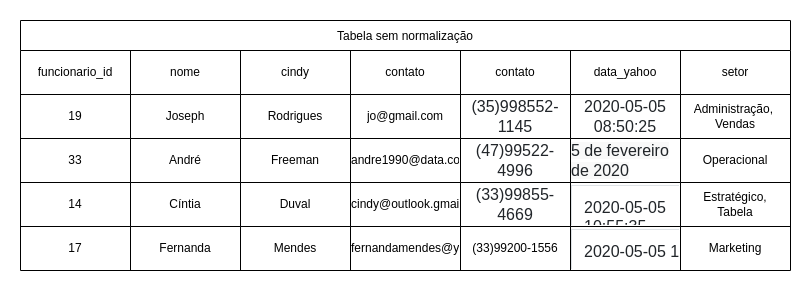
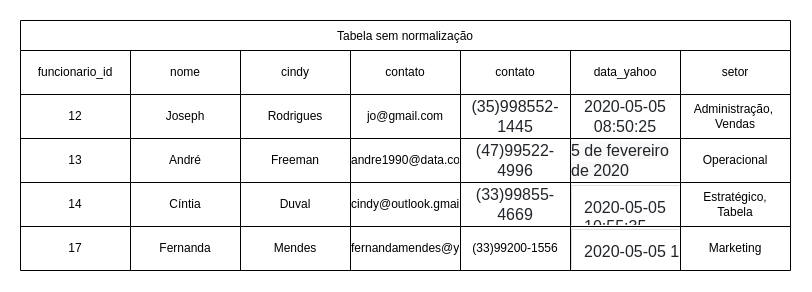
  <mxCell id="0" />
  <mxCell id="1" parent="0" />
  <mxCell id="2" value="Tabela sem normalização" style="shape=table;startSize=30;container=1;collapsible=0;childLayout=tableLayout;" vertex="1" parent="1"><mxGeometry x="20" y="20" width="770" height="250" as="geometry" /></mxCell>
  <mxCell id="3" value="" style="shape=tableRow;horizontal=0;startSize=0;swimlaneHead=0;swimlaneBody=0;top=0;left=0;bottom=0;right=0;collapsible=0;dropTarget=0;fillColor=none;points=[[0,0.5],[1,0.5]];portConstraint=eastwest;" vertex="1" parent="2"><mxGeometry y="30" width="770" height="44" as="geometry" /></mxCell>
  <mxCell id="4" value="funcionario_id" style="shape=partialRectangle;html=1;whiteSpace=wrap;connectable=0;overflow=hidden;fillColor=none;top=0;left=0;bottom=0;right=0;pointerEvents=1;" vertex="1" parent="3"><mxGeometry width="110" height="44" as="geometry"><mxRectangle width="110" height="44" as="alternateBounds" /></mxGeometry></mxCell>
  <mxCell id="5" value="nome" style="shape=partialRectangle;html=1;whiteSpace=wrap;connectable=0;overflow=hidden;fillColor=none;top=0;left=0;bottom=0;right=0;pointerEvents=1;" vertex="1" parent="3"><mxGeometry x="110" width="110" height="44" as="geometry"><mxRectangle width="110" height="44" as="alternateBounds" /></mxGeometry></mxCell>
  <mxCell id="6" value="cindy" style="shape=partialRectangle;html=1;whiteSpace=wrap;connectable=0;overflow=hidden;fillColor=none;top=0;left=0;bottom=0;right=0;pointerEvents=1;" vertex="1" parent="3"><mxGeometry x="220" width="110" height="44" as="geometry"><mxRectangle width="110" height="44" as="alternateBounds" /></mxGeometry></mxCell>
  <mxCell id="7" value="contato" style="shape=partialRectangle;html=1;whiteSpace=wrap;connectable=0;overflow=hidden;fillColor=none;top=0;left=0;bottom=0;right=0;pointerEvents=1;" vertex="1" parent="3"><mxGeometry x="330" width="110" height="44" as="geometry"><mxRectangle width="110" height="44" as="alternateBounds" /></mxGeometry></mxCell>
  <mxCell id="8" value="contato" style="shape=partialRectangle;html=1;whiteSpace=wrap;connectable=0;overflow=hidden;fillColor=none;top=0;left=0;bottom=0;right=0;pointerEvents=1;" vertex="1" parent="3"><mxGeometry x="440" width="110" height="44" as="geometry"><mxRectangle width="110" height="44" as="alternateBounds" /></mxGeometry></mxCell>
  <mxCell id="9" value="data_yahoo" style="shape=partialRectangle;html=1;whiteSpace=wrap;connectable=0;overflow=hidden;fillColor=none;top=0;left=0;bottom=0;right=0;pointerEvents=1;" vertex="1" parent="3"><mxGeometry x="550" width="110" height="44" as="geometry"><mxRectangle width="110" height="44" as="alternateBounds" /></mxGeometry></mxCell>
  <mxCell id="10" value="setor" style="shape=partialRectangle;html=1;whiteSpace=wrap;connectable=0;overflow=hidden;fillColor=none;top=0;left=0;bottom=0;right=0;pointerEvents=1;" vertex="1" parent="3"><mxGeometry x="660" width="110" height="44" as="geometry"><mxRectangle width="110" height="44" as="alternateBounds" /></mxGeometry></mxCell>
  <mxCell id="11" value="" style="shape=tableRow;horizontal=0;startSize=0;swimlaneHead=0;swimlaneBody=0;top=0;left=0;bottom=0;right=0;collapsible=0;dropTarget=0;fillColor=none;points=[[0,0.5],[1,0.5]];portConstraint=eastwest;" vertex="1" parent="2"><mxGeometry y="74" width="770" height="44" as="geometry" /></mxCell>
- <mxCell id="12" value="19" style="shape=partialRectangle;html=1;whiteSpace=wrap;connectable=0;overflow=hidden;fillColor=none;top=0;left=0;bottom=0;right=0;pointerEvents=1;" vertex="1" parent="11"><mxGeometry width="110" height="44" as="geometry"><mxRectangle width="110" height="44" as="alternateBounds" /></mxGeometry></mxCell>
+ <mxCell id="12" value="12" style="shape=partialRectangle;html=1;whiteSpace=wrap;connectable=0;overflow=hidden;fillColor=none;top=0;left=0;bottom=0;right=0;pointerEvents=1;" vertex="1" parent="11"><mxGeometry width="110" height="44" as="geometry"><mxRectangle width="110" height="44" as="alternateBounds" /></mxGeometry></mxCell>
  <mxCell id="13" value="Joseph" style="shape=partialRectangle;html=1;whiteSpace=wrap;connectable=0;overflow=hidden;fillColor=none;top=0;left=0;bottom=0;right=0;pointerEvents=1;" vertex="1" parent="11"><mxGeometry x="110" width="110" height="44" as="geometry"><mxRectangle width="110" height="44" as="alternateBounds" /></mxGeometry></mxCell>
  <mxCell id="14" value="Rodrigues" style="shape=partialRectangle;html=1;whiteSpace=wrap;connectable=0;overflow=hidden;fillColor=none;top=0;left=0;bottom=0;right=0;pointerEvents=1;" vertex="1" parent="11"><mxGeometry x="220" width="110" height="44" as="geometry"><mxRectangle width="110" height="44" as="alternateBounds" /></mxGeometry></mxCell>
  <mxCell id="15" value="jo@gmail.com" style="shape=partialRectangle;html=1;whiteSpace=wrap;connectable=0;overflow=hidden;fillColor=none;top=0;left=0;bottom=0;right=0;pointerEvents=1;" vertex="1" parent="11"><mxGeometry x="330" width="110" height="44" as="geometry"><mxRectangle width="110" height="44" as="alternateBounds" /></mxGeometry></mxCell>
- <mxCell id="16" value="&lt;span style=&quot;color: rgb(33, 37, 41); font-family: Verdana, Arial, &amp;quot;\&amp;quot;Helvetica Neue\&amp;quot;&amp;quot;, Helvetica, &amp;quot;sans-serif&amp;quot;; font-size: 16px; text-align: left; background-color: rgb(255, 255, 255);&quot;&gt;(35)998552-1145&lt;/span&gt;" style="shape=partialRectangle;html=1;whiteSpace=wrap;connectable=0;overflow=hidden;fillColor=none;top=0;left=0;bottom=0;right=0;pointerEvents=1;" vertex="1" parent="11"><mxGeometry x="440" width="110" height="44" as="geometry"><mxRectangle width="110" height="44" as="alternateBounds" /></mxGeometry></mxCell>
+ <mxCell id="16" value="&lt;span style=&quot;color: rgb(33, 37, 41); font-family: Verdana, Arial, &amp;quot;\&amp;quot;Helvetica Neue\&amp;quot;&amp;quot;, Helvetica, &amp;quot;sans-serif&amp;quot;; font-size: 16px; text-align: left; background-color: rgb(255, 255, 255);&quot;&gt;(35)998552-1445&lt;/span&gt;" style="shape=partialRectangle;html=1;whiteSpace=wrap;connectable=0;overflow=hidden;fillColor=none;top=0;left=0;bottom=0;right=0;pointerEvents=1;" vertex="1" parent="11"><mxGeometry x="440" width="110" height="44" as="geometry"><mxRectangle width="110" height="44" as="alternateBounds" /></mxGeometry></mxCell>
  <mxCell id="17" value="&lt;span style=&quot;color: rgb(33, 37, 41); font-family: Verdana, Arial, &amp;quot;\&amp;quot;Helvetica Neue\&amp;quot;&amp;quot;, Helvetica, &amp;quot;sans-serif&amp;quot;; font-size: 16px; text-align: left; background-color: rgb(255, 255, 255);&quot;&gt;2020-05-05 08:50:25&lt;/span&gt;" style="shape=partialRectangle;html=1;whiteSpace=wrap;connectable=0;overflow=hidden;fillColor=none;top=0;left=0;bottom=0;right=0;pointerEvents=1;" vertex="1" parent="11"><mxGeometry x="550" width="110" height="44" as="geometry"><mxRectangle width="110" height="44" as="alternateBounds" /></mxGeometry></mxCell>
  <mxCell id="18" value="Administração,&amp;nbsp;&lt;br&gt;Vendas" style="shape=partialRectangle;html=1;whiteSpace=wrap;connectable=0;overflow=hidden;fillColor=none;top=0;left=0;bottom=0;right=0;pointerEvents=1;" vertex="1" parent="11"><mxGeometry x="660" width="110" height="44" as="geometry"><mxRectangle width="110" height="44" as="alternateBounds" /></mxGeometry></mxCell>
  <mxCell id="19" value="" style="shape=tableRow;horizontal=0;startSize=0;swimlaneHead=0;swimlaneBody=0;top=0;left=0;bottom=0;right=0;collapsible=0;dropTarget=0;fillColor=none;points=[[0,0.5],[1,0.5]];portConstraint=eastwest;" vertex="1" parent="2"><mxGeometry y="118" width="770" height="44" as="geometry" /></mxCell>
- <mxCell id="20" value="33" style="shape=partialRectangle;html=1;whiteSpace=wrap;connectable=0;overflow=hidden;fillColor=none;top=0;left=0;bottom=0;right=0;pointerEvents=1;" vertex="1" parent="19"><mxGeometry width="110" height="44" as="geometry"><mxRectangle width="110" height="44" as="alternateBounds" /></mxGeometry></mxCell>
+ <mxCell id="20" value="13" style="shape=partialRectangle;html=1;whiteSpace=wrap;connectable=0;overflow=hidden;fillColor=none;top=0;left=0;bottom=0;right=0;pointerEvents=1;" vertex="1" parent="19"><mxGeometry width="110" height="44" as="geometry"><mxRectangle width="110" height="44" as="alternateBounds" /></mxGeometry></mxCell>
  <mxCell id="21" value="André" style="shape=partialRectangle;html=1;whiteSpace=wrap;connectable=0;overflow=hidden;fillColor=none;top=0;left=0;bottom=0;right=0;pointerEvents=1;" vertex="1" parent="19"><mxGeometry x="110" width="110" height="44" as="geometry"><mxRectangle width="110" height="44" as="alternateBounds" /></mxGeometry></mxCell>
  <mxCell id="22" value="Freeman" style="shape=partialRectangle;html=1;whiteSpace=wrap;connectable=0;overflow=hidden;fillColor=none;top=0;left=0;bottom=0;right=0;pointerEvents=1;" vertex="1" parent="19"><mxGeometry x="220" width="110" height="44" as="geometry"><mxRectangle width="110" height="44" as="alternateBounds" /></mxGeometry></mxCell>
  <mxCell id="23" value="andre1990@data.com" style="shape=partialRectangle;html=1;whiteSpace=wrap;connectable=0;overflow=hidden;fillColor=none;top=0;left=0;bottom=0;right=0;pointerEvents=1;" vertex="1" parent="19"><mxGeometry x="330" width="110" height="44" as="geometry"><mxRectangle width="110" height="44" as="alternateBounds" /></mxGeometry></mxCell>
  <mxCell id="24" value="&lt;span style=&quot;color: rgb(33, 37, 41); font-family: Verdana, Arial, &amp;quot;\&amp;quot;Helvetica Neue\&amp;quot;&amp;quot;, Helvetica, &amp;quot;sans-serif&amp;quot;; font-size: 16px; text-align: left; background-color: rgb(255, 255, 255);&quot;&gt;(47)99522-4996&lt;/span&gt;" style="shape=partialRectangle;html=1;whiteSpace=wrap;connectable=0;overflow=hidden;fillColor=none;top=0;left=0;bottom=0;right=0;pointerEvents=1;" vertex="1" parent="19"><mxGeometry x="440" width="110" height="44" as="geometry"><mxRectangle width="110" height="44" as="alternateBounds" /></mxGeometry></mxCell>
  <mxCell id="25" value="&lt;div style=&quot;text-align: left;&quot;&gt;&lt;font face=&quot;Verdana, Arial, \Helvetica Neue\, Helvetica, sans-serif&quot; color=&quot;#212529&quot;&gt;&lt;span style=&quot;font-size: 16px; background-color: rgb(249, 249, 249);&quot;&gt;5 de fevereiro de 2020&lt;/span&gt;&lt;/font&gt;&lt;/div&gt;" style="shape=partialRectangle;html=1;whiteSpace=wrap;connectable=0;overflow=hidden;fillColor=none;top=0;left=0;bottom=0;right=0;pointerEvents=1;" vertex="1" parent="19"><mxGeometry x="550" width="110" height="44" as="geometry"><mxRectangle width="110" height="44" as="alternateBounds" /></mxGeometry></mxCell>
  <mxCell id="26" value="Operacional" style="shape=partialRectangle;html=1;whiteSpace=wrap;connectable=0;overflow=hidden;fillColor=none;top=0;left=0;bottom=0;right=0;pointerEvents=1;" vertex="1" parent="19"><mxGeometry x="660" width="110" height="44" as="geometry"><mxRectangle width="110" height="44" as="alternateBounds" /></mxGeometry></mxCell>
  <mxCell id="27" value="" style="shape=tableRow;horizontal=0;startSize=0;swimlaneHead=0;swimlaneBody=0;top=0;left=0;bottom=0;right=0;collapsible=0;dropTarget=0;fillColor=none;points=[[0,0.5],[1,0.5]];portConstraint=eastwest;" vertex="1" parent="2"><mxGeometry y="162" width="770" height="44" as="geometry" /></mxCell>
  <mxCell id="28" value="14" style="shape=partialRectangle;html=1;whiteSpace=wrap;connectable=0;overflow=hidden;fillColor=none;top=0;left=0;bottom=0;right=0;pointerEvents=1;" vertex="1" parent="27"><mxGeometry width="110" height="44" as="geometry"><mxRectangle width="110" height="44" as="alternateBounds" /></mxGeometry></mxCell>
  <mxCell id="29" value="Cíntia" style="shape=partialRectangle;html=1;whiteSpace=wrap;connectable=0;overflow=hidden;fillColor=none;top=0;left=0;bottom=0;right=0;pointerEvents=1;" vertex="1" parent="27"><mxGeometry x="110" width="110" height="44" as="geometry"><mxRectangle width="110" height="44" as="alternateBounds" /></mxGeometry></mxCell>
  <mxCell id="30" value="Duval" style="shape=partialRectangle;html=1;whiteSpace=wrap;connectable=0;overflow=hidden;fillColor=none;top=0;left=0;bottom=0;right=0;pointerEvents=1;" vertex="1" parent="27"><mxGeometry x="220" width="110" height="44" as="geometry"><mxRectangle width="110" height="44" as="alternateBounds" /></mxGeometry></mxCell>
  <mxCell id="31" value="cindy@outlook.gmail" style="shape=partialRectangle;html=1;whiteSpace=wrap;connectable=0;overflow=hidden;fillColor=none;top=0;left=0;bottom=0;right=0;pointerEvents=1;" vertex="1" parent="27"><mxGeometry x="330" width="110" height="44" as="geometry"><mxRectangle width="110" height="44" as="alternateBounds" /></mxGeometry></mxCell>
  <mxCell id="32" value="&lt;span style=&quot;color: rgb(33, 37, 41); font-family: Verdana, Arial, &amp;quot;\&amp;quot;Helvetica Neue\&amp;quot;&amp;quot;, Helvetica, &amp;quot;sans-serif&amp;quot;; font-size: 16px; text-align: left; background-color: rgb(255, 255, 255);&quot;&gt;(33)99855-4669&lt;/span&gt;" style="shape=partialRectangle;html=1;whiteSpace=wrap;connectable=0;overflow=hidden;fillColor=none;top=0;left=0;bottom=0;right=0;pointerEvents=1;" vertex="1" parent="27"><mxGeometry x="440" width="110" height="44" as="geometry"><mxRectangle width="110" height="44" as="alternateBounds" /></mxGeometry></mxCell>
  <mxCell id="33" value="&lt;table style=&quot;box-sizing: border-box; border: 1px solid rgb(222, 226, 230); border-collapse: collapse; display: table; --text-opacity:1; color: rgb(33, 37, 41); width: 957.078px; max-width: 100%; margin-bottom: 1rem; background-color: rgb(249, 249, 249); font-family: Verdana, Arial, &amp;quot;\&amp;quot;Helvetica Neue\&amp;quot;&amp;quot;, Helvetica, &amp;quot;sans-serif&amp;quot;; font-size: 16px; font-style: normal; font-variant-ligatures: normal; font-variant-caps: normal; font-weight: 400; letter-spacing: normal; orphans: 2; text-align: left; text-transform: none; widows: 2; word-spacing: 0px; -webkit-text-stroke-width: 0px; text-decoration-thickness: initial; text-decoration-style: initial; text-decoration-color: initial;&quot; class=&quot;table table-striped table-bordered&quot;&gt;&lt;tbody style=&quot;box-sizing: border-box; border: 0px solid rgb(225, 229, 235);&quot;&gt;&lt;tr style=&quot;box-sizing: border-box; border: 0px solid rgb(225, 229, 235); background-color: rgba(0, 0, 0, 0.05);&quot;&gt;&lt;td style=&quot;box-sizing: border-box; border: 1px solid rgb(222, 226, 230); display: table-cell; width: 133.5px; max-width: 100%; margin-bottom: 1rem; background-color: rgb(255, 255, 255); color: rgb(33, 37, 41); padding: 0.75rem; vertical-align: top;&quot; class=&quot;table&quot;&gt;2020-05-05&lt;br&gt;10:55:35&lt;/td&gt;&lt;/tr&gt;&lt;/tbody&gt;&lt;/table&gt;" style="shape=partialRectangle;html=1;whiteSpace=wrap;connectable=0;overflow=hidden;fillColor=none;top=0;left=0;bottom=0;right=0;pointerEvents=1;" vertex="1" parent="27"><mxGeometry x="550" width="110" height="44" as="geometry"><mxRectangle width="110" height="44" as="alternateBounds" /></mxGeometry></mxCell>
  <mxCell id="34" value="Estratégico,&lt;br&gt;Tabela" style="shape=partialRectangle;html=1;whiteSpace=wrap;connectable=0;overflow=hidden;fillColor=none;top=0;left=0;bottom=0;right=0;pointerEvents=1;" vertex="1" parent="27"><mxGeometry x="660" width="110" height="44" as="geometry"><mxRectangle width="110" height="44" as="alternateBounds" /></mxGeometry></mxCell>
  <mxCell id="35" value="" style="shape=tableRow;horizontal=0;startSize=0;swimlaneHead=0;swimlaneBody=0;top=0;left=0;bottom=0;right=0;collapsible=0;dropTarget=0;fillColor=none;points=[[0,0.5],[1,0.5]];portConstraint=eastwest;" vertex="1" parent="2"><mxGeometry y="206" width="770" height="44" as="geometry" /></mxCell>
  <mxCell id="36" value="17" style="shape=partialRectangle;html=1;whiteSpace=wrap;connectable=0;overflow=hidden;fillColor=none;top=0;left=0;bottom=0;right=0;pointerEvents=1;" vertex="1" parent="35"><mxGeometry width="110" height="44" as="geometry"><mxRectangle width="110" height="44" as="alternateBounds" /></mxGeometry></mxCell>
  <mxCell id="37" value="Fernanda" style="shape=partialRectangle;html=1;whiteSpace=wrap;connectable=0;overflow=hidden;fillColor=none;top=0;left=0;bottom=0;right=0;pointerEvents=1;" vertex="1" parent="35"><mxGeometry x="110" width="110" height="44" as="geometry"><mxRectangle width="110" height="44" as="alternateBounds" /></mxGeometry></mxCell>
  <mxCell id="38" value="Mendes" style="shape=partialRectangle;html=1;whiteSpace=wrap;connectable=0;overflow=hidden;fillColor=none;top=0;left=0;bottom=0;right=0;pointerEvents=1;" vertex="1" parent="35"><mxGeometry x="220" width="110" height="44" as="geometry"><mxRectangle width="110" height="44" as="alternateBounds" /></mxGeometry></mxCell>
  <mxCell id="39" value="fernandamendes@yahoo.com" style="shape=partialRectangle;html=1;whiteSpace=wrap;connectable=0;overflow=hidden;fillColor=none;top=0;left=0;bottom=0;right=0;pointerEvents=1;" vertex="1" parent="35"><mxGeometry x="330" width="110" height="44" as="geometry"><mxRectangle width="110" height="44" as="alternateBounds" /></mxGeometry></mxCell>
  <mxCell id="40" value="(33)99200-1556" style="shape=partialRectangle;html=1;whiteSpace=wrap;connectable=0;overflow=hidden;fillColor=none;top=0;left=0;bottom=0;right=0;pointerEvents=1;" vertex="1" parent="35"><mxGeometry x="440" width="110" height="44" as="geometry"><mxRectangle width="110" height="44" as="alternateBounds" /></mxGeometry></mxCell>
  <mxCell id="41" value="&lt;table style=&quot;border: 1px solid rgb(222, 226, 230); border-collapse: collapse; --text-opacity:1; color: rgb(33, 37, 41); width: 957.078px; max-width: 100%; margin-bottom: 1rem; background-color: rgb(249, 249, 249); font-family: Verdana, Arial, &amp;quot;\&amp;quot;Helvetica Neue\&amp;quot;&amp;quot;, Helvetica, &amp;quot;sans-serif&amp;quot;; font-size: 16px; text-align: left;&quot; class=&quot;table table-striped table-bordered&quot;&gt;&lt;tbody style=&quot;box-sizing: border-box; border: 0px solid rgb(225, 229, 235);&quot;&gt;&lt;tr style=&quot;box-sizing: border-box; border: 0px solid rgb(225, 229, 235);&quot;&gt;&lt;td style=&quot;box-sizing: border-box; border: 1px solid rgb(222, 226, 230); width: 133.5px; max-width: 100%; margin-bottom: 1rem; background-color: rgb(255, 255, 255); padding: 0.75rem; vertical-align: top;&quot; class=&quot;table&quot;&gt;2020-05-05 11:45:40&lt;br&gt;&lt;br&gt;&lt;/td&gt;&lt;/tr&gt;&lt;/tbody&gt;&lt;/table&gt;" style="shape=partialRectangle;html=1;whiteSpace=wrap;connectable=0;overflow=hidden;fillColor=none;top=0;left=0;bottom=0;right=0;pointerEvents=1;" vertex="1" parent="35"><mxGeometry x="550" width="110" height="44" as="geometry"><mxRectangle width="110" height="44" as="alternateBounds" /></mxGeometry></mxCell>
  <mxCell id="42" value="Marketing" style="shape=partialRectangle;html=1;whiteSpace=wrap;connectable=0;overflow=hidden;fillColor=none;top=0;left=0;bottom=0;right=0;pointerEvents=1;" vertex="1" parent="35"><mxGeometry x="660" width="110" height="44" as="geometry"><mxRectangle width="110" height="44" as="alternateBounds" /></mxGeometry></mxCell>
